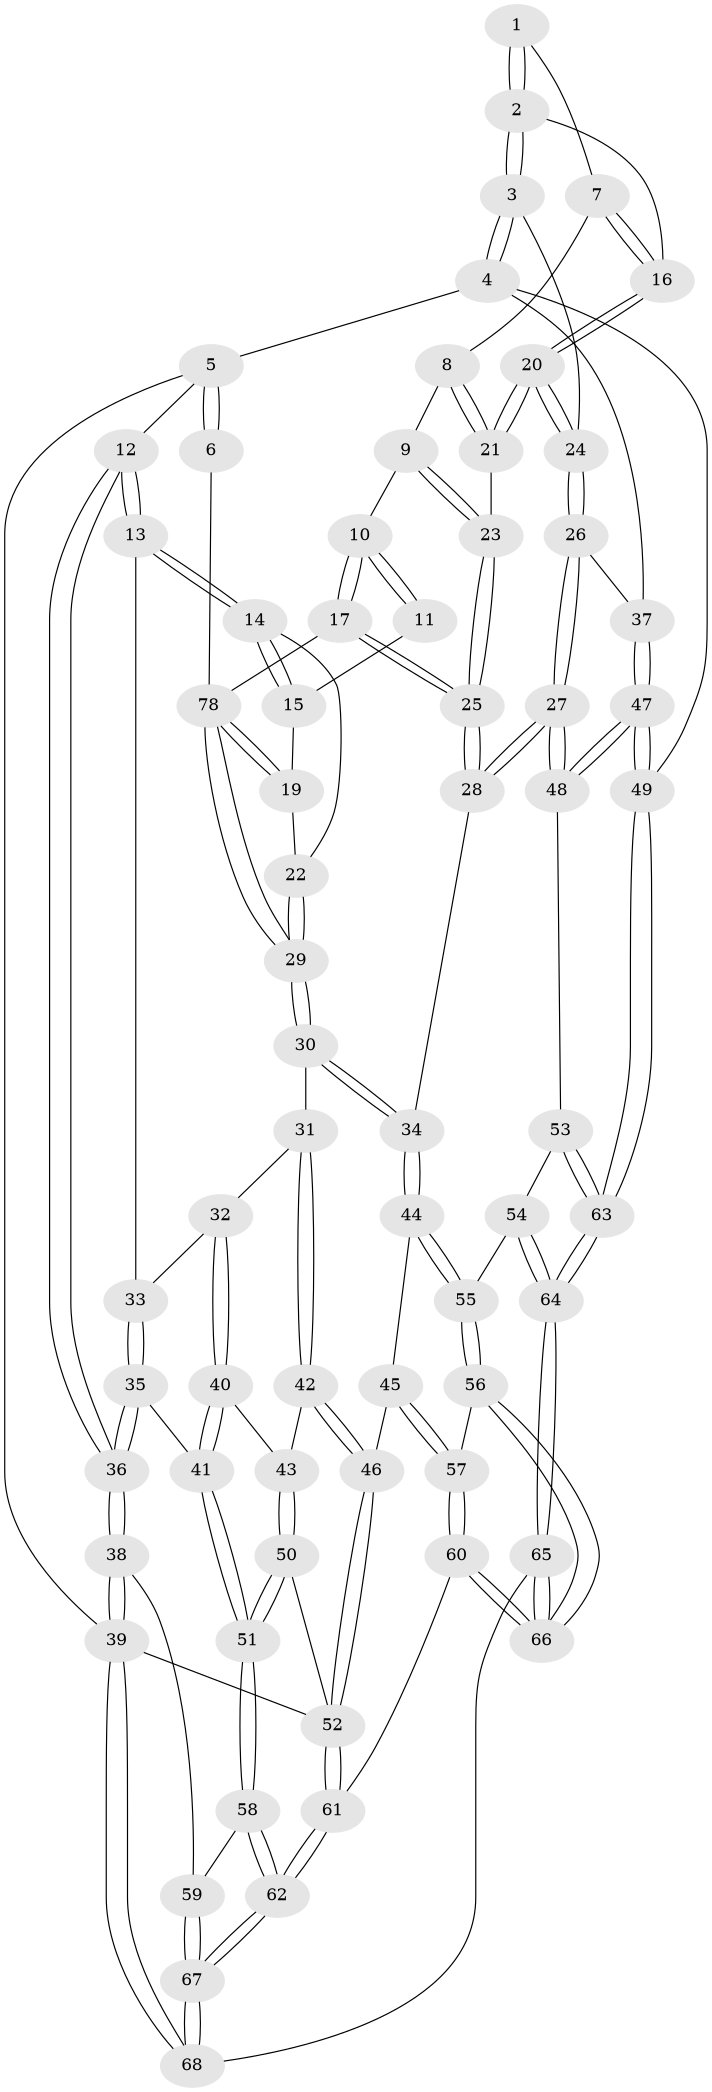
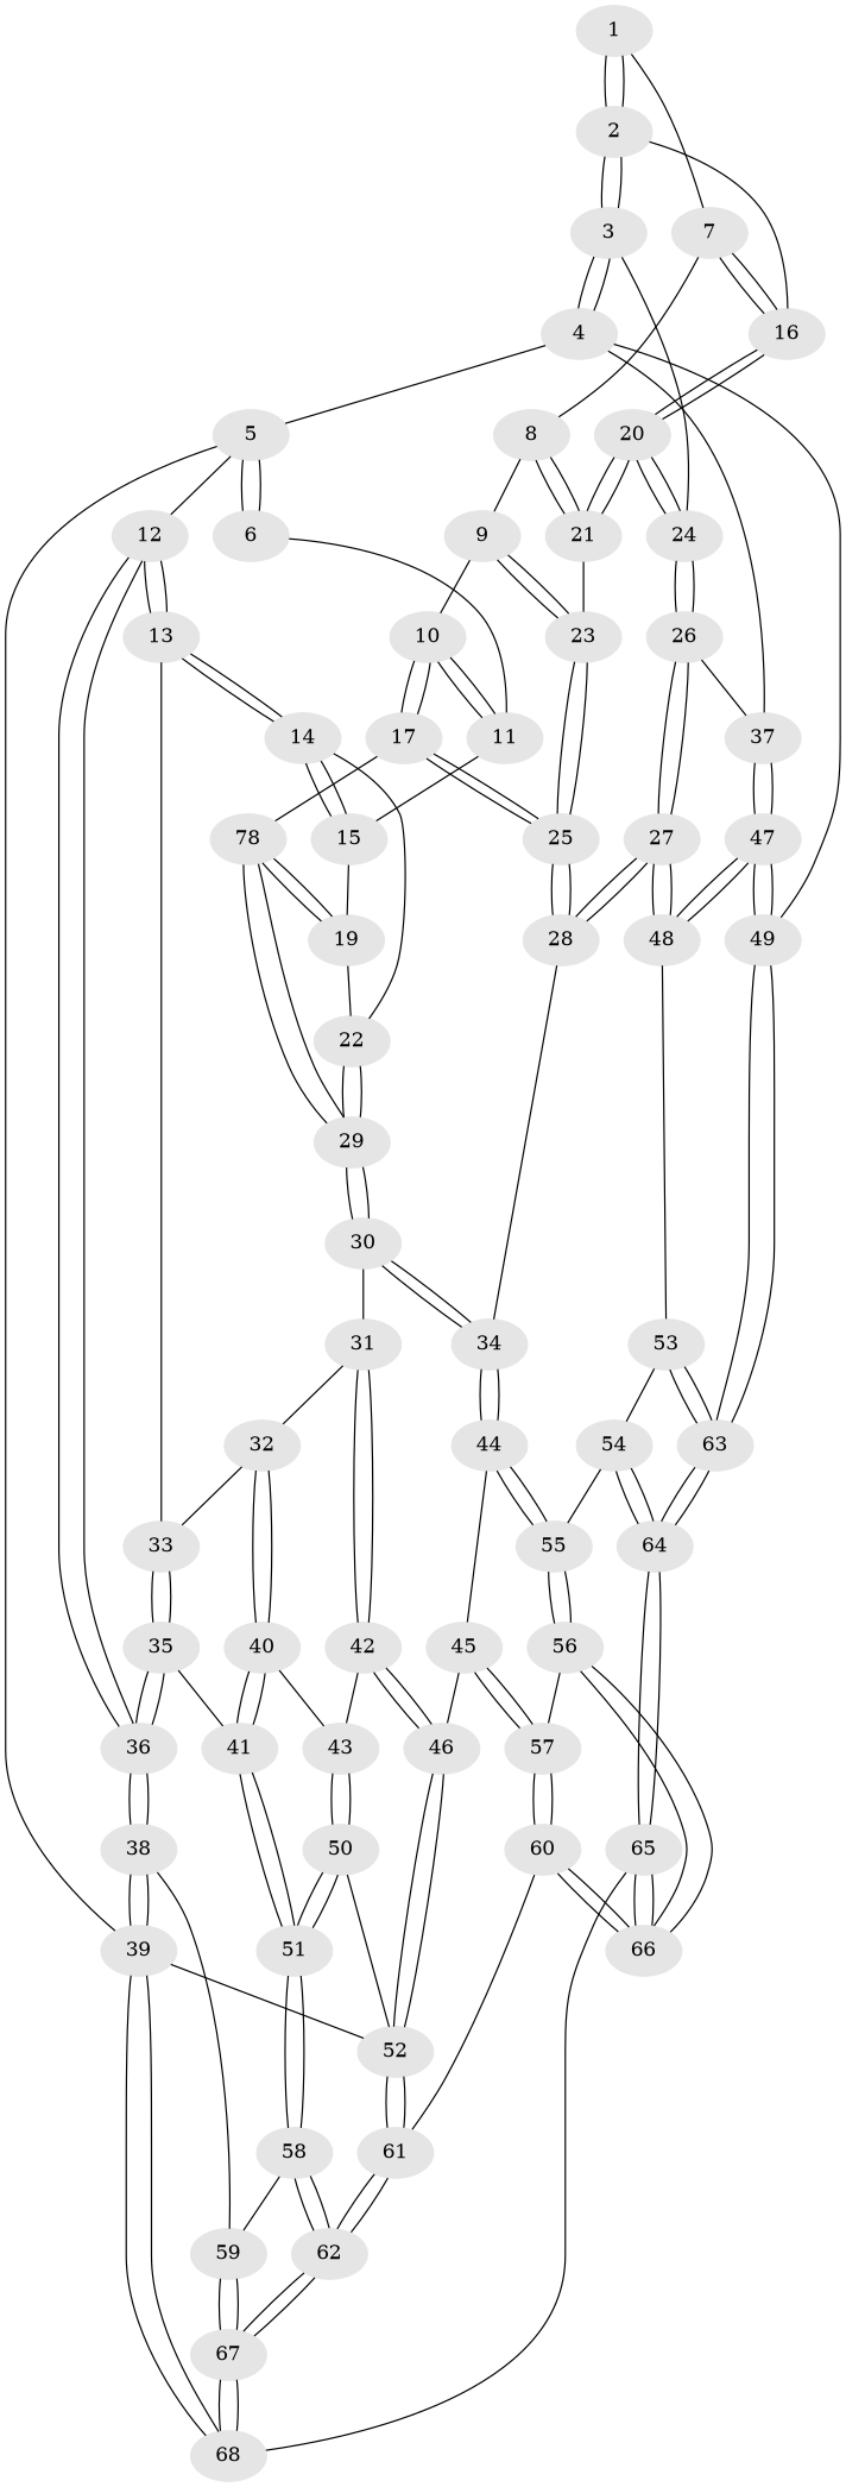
  graph {
    node [color=gray90 style=filled]
    1
    2
    7
    3
    16
    8
    4
    24
    20
    5
    37
    49
    26
    6
    12
    39
    47
    63
    11
    13
    36
    68
    52
    15
    9
    21
    10
    23
    17
    25
    n31 [label=78]
    19
    14
    33
    38
    22
    35
    29
    28
    30
    27
    34
    48
    53
    44
    31
    32
    42
    40
    43
    46
    41
    45
    55
    51
    59
    67
    50
    58
    57
    56
    60
    61
    54
    64
    62
    65
    66
    1 -- 2
    1 -- 2
    1 -- 7
    2 -- 3
    2 -- 3
    2 -- 16
    7 -- 16
    7 -- 16
    7 -- 8
    3 -- 4
    3 -- 4
    3 -- 24
    16 -- 20
    16 -- 20
    8 -- 9
    8 -- 21
    8 -- 21
    4 -- 5
    4 -- 37
    4 -- 49
    24 -- 26
    24 -- 26
    20 -- 24
    20 -- 24
    20 -- 21
    20 -- 21
    5 -- 6
    5 -- 6
    5 -- 12
    5 -- 39
    37 -- 47
    37 -- 47
    49 -- 63
    49 -- 63
    26 -- 37
    26 -- 27
    26 -- 27
-   6 -- n31
+   6 -- 11
    12 -- 13
    12 -- 13
    12 -- 36
    12 -- 36
    39 -- 68
    39 -- 68
    39 -- 52
    47 -- 49
    47 -- 49
    47 -- 48
    47 -- 48
    63 -- 64
    63 -- 64
    11 -- 15
    13 -- 14
    13 -- 14
    13 -- 33
    36 -- 38
    36 -- 38
    52 -- 61
    52 -- 61
    15 -- 19
    9 -- 10
    9 -- 23
    9 -- 23
    21 -- 23
    10 -- 11
    10 -- 11
    10 -- 17
    10 -- 17
    23 -- 25
    23 -- 25
    17 -- 25
    17 -- 25
    17 -- n31
    25 -- 28
    25 -- 28
    n31 -- 19
    n31 -- 19
    n31 -- 29
    n31 -- 29
    19 -- 22
    14 -- 15
    14 -- 15
    14 -- 22
    33 -- 35
    33 -- 35
    38 -- 39
    38 -- 39
    38 -- 59
    22 -- 29
    22 -- 29
    35 -- 36
    35 -- 36
    35 -- 41
    29 -- 30
    29 -- 30
    28 -- 34
    30 -- 34
    30 -- 34
    30 -- 31
    27 -- 28
    27 -- 28
    27 -- 48
    27 -- 48
    34 -- 44
    34 -- 44
    48 -- 53
    53 -- 63
    53 -- 63
    53 -- 54
    44 -- 45
    44 -- 55
    44 -- 55
    31 -- 32
    31 -- 42
    31 -- 42
    32 -- 33
    32 -- 40
    32 -- 40
    42 -- 43
    42 -- 46
    42 -- 46
    40 -- 43
    40 -- 41
    40 -- 41
    43 -- 50
    43 -- 50
    46 -- 52
    46 -- 52
    41 -- 51
    41 -- 51
    45 -- 46
    45 -- 57
    45 -- 57
    55 -- 56
    55 -- 56
    51 -- 58
    51 -- 58
    59 -- 67
    59 -- 67
    67 -- 68
    67 -- 68
    50 -- 52
    50 -- 51
    50 -- 51
    58 -- 59
    58 -- 62
    58 -- 62
    57 -- 60
    57 -- 60
    56 -- 57
    56 -- 66
    56 -- 66
    60 -- 61
    60 -- 66
    60 -- 66
    61 -- 62
    61 -- 62
    54 -- 55
    54 -- 64
    54 -- 64
    64 -- 65
    64 -- 65
    62 -- 67
    62 -- 67
    65 -- 68
    65 -- 66
    65 -- 66
  }
